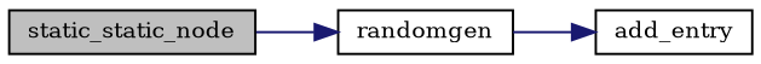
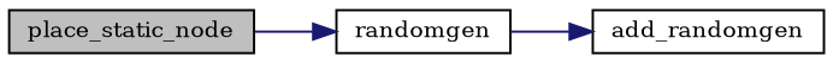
  digraph {
    fontname="DejaVu Serif"
    rankdir=LR
    node [color=black fillcolor=white fontname="DejaVu Serif" fontsize=10 shape=record style=filled]
    edge [color=midnightblue fontname="DejaVu Serif" fontsize=10 labelfontname=Helvetica labelfontsize=10 style=solid]
-   n1 [fillcolor=grey75 fontcolor=black height=0.2 label=static_static_node width=0.4]
+   n1 [fillcolor=grey75 fontcolor=black height=0.2 label=place_static_node width=0.4]
    n2 [height=0.2 label=randomgen width=0.4]
-   n3 [height=0.2 label=add_entry width=0.4]
+   n3 [height=0.2 label=add_randomgen width=0.4]
    n1 -> n2
    n2 -> n3
  }
